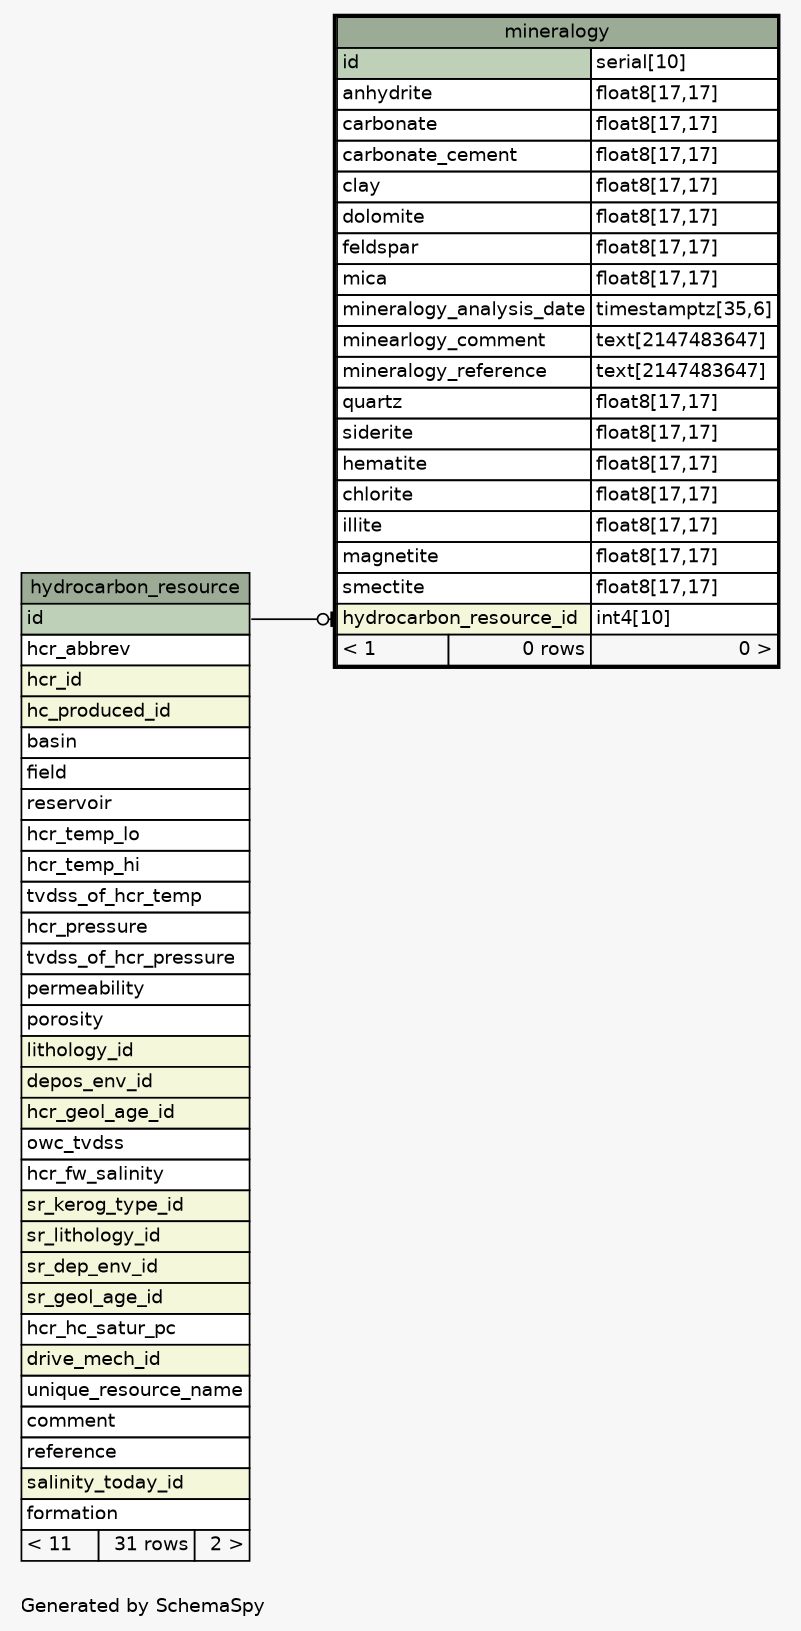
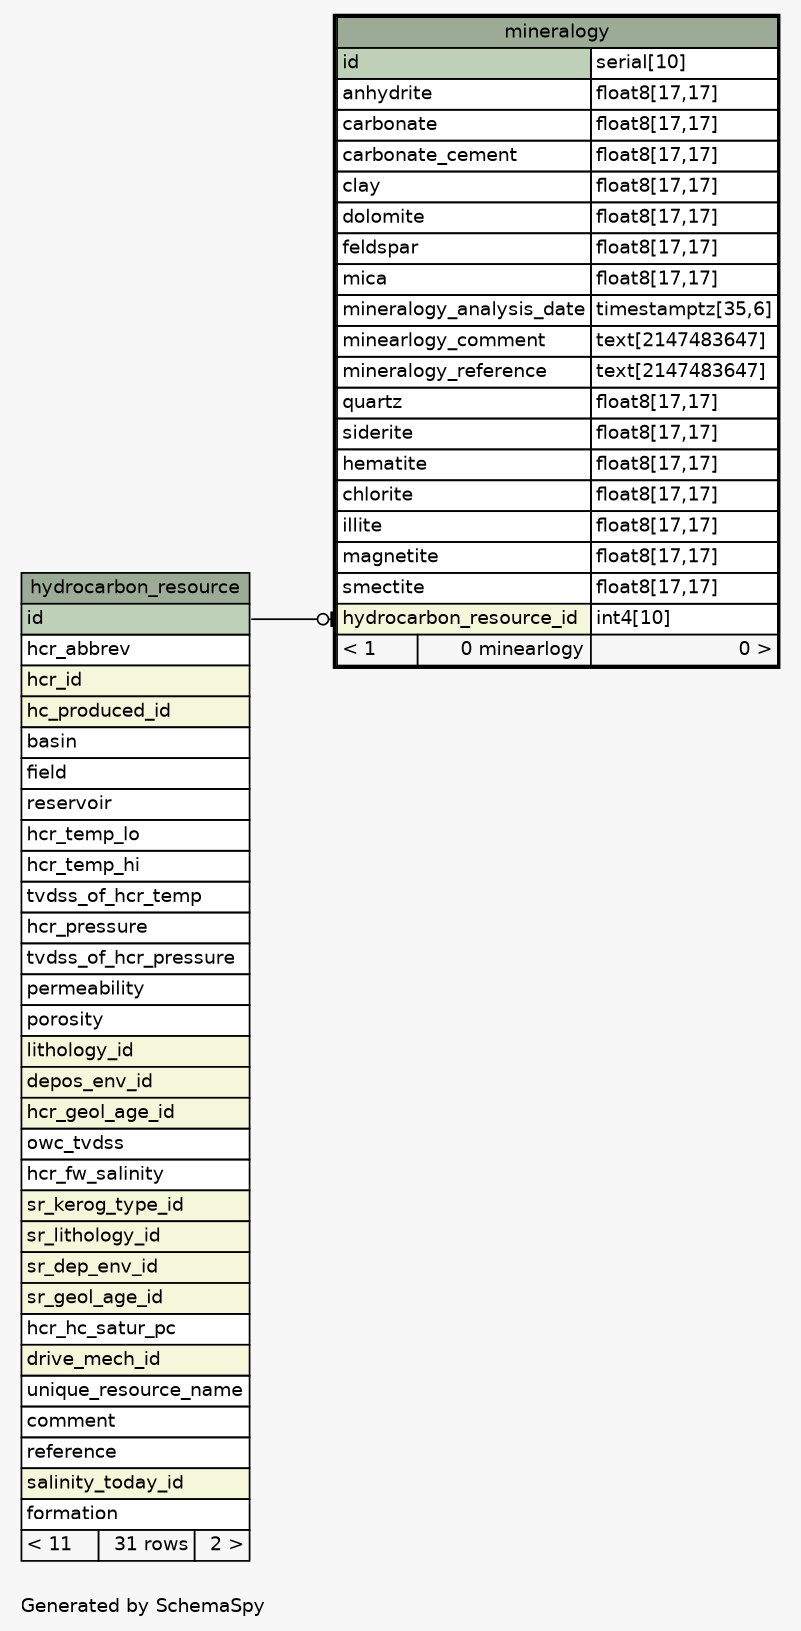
  digraph {
    bgcolor="#f7f7f7"
    fontname=Helvetica
    fontsize=11
    label="\nGenerated by SchemaSpy"
    labeljust=l
    nodesep=0.18
    rankdir=RL
    ranksep=0.46
    node [fontname=Helvetica fontsize=11 shape=plaintext]
-   n1 [label=<     <TABLE BORDER="2" CELLBORDER="1" CELLSPACING="0" BGCOLOR="#ffffff">       <TR><TD COLSPAN="3" BGCOLOR="#9bab96" ALIGN="CENTER">mineralogy</TD></TR>       <TR><TD PORT="id" COLSPAN="2" BGCOLOR="#bed1b8" ALIGN="LEFT">id</TD><TD PORT="id.type" ALIGN="LEFT">serial[10]</TD></TR>       <TR><TD PORT="anhydrite" COLSPAN="2" ALIGN="LEFT">anhydrite</TD><TD PORT="anhydrite.type" ALIGN="LEFT">float8[17,17]</TD></TR>       <TR><TD PORT="carbonate" COLSPAN="2" ALIGN="LEFT">carbonate</TD><TD PORT="carbonate.type" ALIGN="LEFT">float8[17,17]</TD></TR>       <TR><TD PORT="carbonate_cement" COLSPAN="2" ALIGN="LEFT">carbonate_cement</TD><TD PORT="carbonate_cement.type" ALIGN="LEFT">float8[17,17]</TD></TR>       <TR><TD PORT="clay" COLSPAN="2" ALIGN="LEFT">clay</TD><TD PORT="clay.type" ALIGN="LEFT">float8[17,17]</TD></TR>       <TR><TD PORT="dolomite" COLSPAN="2" ALIGN="LEFT">dolomite</TD><TD PORT="dolomite.type" ALIGN="LEFT">float8[17,17]</TD></TR>       <TR><TD PORT="feldspar" COLSPAN="2" ALIGN="LEFT">feldspar</TD><TD PORT="feldspar.type" ALIGN="LEFT">float8[17,17]</TD></TR>       <TR><TD PORT="mica" COLSPAN="2" ALIGN="LEFT">mica</TD><TD PORT="mica.type" ALIGN="LEFT">float8[17,17]</TD></TR>       <TR><TD PORT="mineralogy_analysis_date" COLSPAN="2" ALIGN="LEFT">mineralogy_analysis_date</TD><TD PORT="mineralogy_analysis_date.type" ALIGN="LEFT">timestamptz[35,6]</TD></TR>       <TR><TD PORT="minearlogy_comment" COLSPAN="2" ALIGN="LEFT">minearlogy_comment</TD><TD PORT="minearlogy_comment.type" ALIGN="LEFT">text[2147483647]</TD></TR>       <TR><TD PORT="mineralogy_reference" COLSPAN="2" ALIGN="LEFT">mineralogy_reference</TD><TD PORT="mineralogy_reference.type" ALIGN="LEFT">text[2147483647]</TD></TR>       <TR><TD PORT="quartz" COLSPAN="2" ALIGN="LEFT">quartz</TD><TD PORT="quartz.type" ALIGN="LEFT">float8[17,17]</TD></TR>       <TR><TD PORT="siderite" COLSPAN="2" ALIGN="LEFT">siderite</TD><TD PORT="siderite.type" ALIGN="LEFT">float8[17,17]</TD></TR>       <TR><TD PORT="hematite" COLSPAN="2" ALIGN="LEFT">hematite</TD><TD PORT="hematite.type" ALIGN="LEFT">float8[17,17]</TD></TR>       <TR><TD PORT="chlorite" COLSPAN="2" ALIGN="LEFT">chlorite</TD><TD PORT="chlorite.type" ALIGN="LEFT">float8[17,17]</TD></TR>       <TR><TD PORT="illite" COLSPAN="2" ALIGN="LEFT">illite</TD><TD PORT="illite.type" ALIGN="LEFT">float8[17,17]</TD></TR>       <TR><TD PORT="magnetite" COLSPAN="2" ALIGN="LEFT">magnetite</TD><TD PORT="magnetite.type" ALIGN="LEFT">float8[17,17]</TD></TR>       <TR><TD PORT="smectite" COLSPAN="2" ALIGN="LEFT">smectite</TD><TD PORT="smectite.type" ALIGN="LEFT">float8[17,17]</TD></TR>       <TR><TD PORT="hydrocarbon_resource_id" COLSPAN="2" BGCOLOR="#f4f7da" ALIGN="LEFT">hydrocarbon_resource_id</TD><TD PORT="hydrocarbon_resource_id.type" ALIGN="LEFT">int4[10]</TD></TR>       <TR><TD ALIGN="LEFT" BGCOLOR="#f7f7f7">&lt; 1</TD><TD ALIGN="RIGHT" BGCOLOR="#f7f7f7">0 rows</TD><TD ALIGN="RIGHT" BGCOLOR="#f7f7f7">0 &gt;</TD></TR>     </TABLE>>]
+   n1 [label=<     <TABLE BORDER="2" CELLBORDER="1" CELLSPACING="0" BGCOLOR="#ffffff">       <TR><TD COLSPAN="3" BGCOLOR="#9bab96" ALIGN="CENTER">mineralogy</TD></TR>       <TR><TD PORT="id" COLSPAN="2" BGCOLOR="#bed1b8" ALIGN="LEFT">id</TD><TD PORT="id.type" ALIGN="LEFT">serial[10]</TD></TR>       <TR><TD PORT="anhydrite" COLSPAN="2" ALIGN="LEFT">anhydrite</TD><TD PORT="anhydrite.type" ALIGN="LEFT">float8[17,17]</TD></TR>       <TR><TD PORT="carbonate" COLSPAN="2" ALIGN="LEFT">carbonate</TD><TD PORT="carbonate.type" ALIGN="LEFT">float8[17,17]</TD></TR>       <TR><TD PORT="carbonate_cement" COLSPAN="2" ALIGN="LEFT">carbonate_cement</TD><TD PORT="carbonate_cement.type" ALIGN="LEFT">float8[17,17]</TD></TR>       <TR><TD PORT="clay" COLSPAN="2" ALIGN="LEFT">clay</TD><TD PORT="clay.type" ALIGN="LEFT">float8[17,17]</TD></TR>       <TR><TD PORT="dolomite" COLSPAN="2" ALIGN="LEFT">dolomite</TD><TD PORT="dolomite.type" ALIGN="LEFT">float8[17,17]</TD></TR>       <TR><TD PORT="feldspar" COLSPAN="2" ALIGN="LEFT">feldspar</TD><TD PORT="feldspar.type" ALIGN="LEFT">float8[17,17]</TD></TR>       <TR><TD PORT="mica" COLSPAN="2" ALIGN="LEFT">mica</TD><TD PORT="mica.type" ALIGN="LEFT">float8[17,17]</TD></TR>       <TR><TD PORT="mineralogy_analysis_date" COLSPAN="2" ALIGN="LEFT">mineralogy_analysis_date</TD><TD PORT="mineralogy_analysis_date.type" ALIGN="LEFT">timestamptz[35,6]</TD></TR>       <TR><TD PORT="minearlogy_comment" COLSPAN="2" ALIGN="LEFT">minearlogy_comment</TD><TD PORT="minearlogy_comment.type" ALIGN="LEFT">text[2147483647]</TD></TR>       <TR><TD PORT="mineralogy_reference" COLSPAN="2" ALIGN="LEFT">mineralogy_reference</TD><TD PORT="mineralogy_reference.type" ALIGN="LEFT">text[2147483647]</TD></TR>       <TR><TD PORT="quartz" COLSPAN="2" ALIGN="LEFT">quartz</TD><TD PORT="quartz.type" ALIGN="LEFT">float8[17,17]</TD></TR>       <TR><TD PORT="siderite" COLSPAN="2" ALIGN="LEFT">siderite</TD><TD PORT="siderite.type" ALIGN="LEFT">float8[17,17]</TD></TR>       <TR><TD PORT="hematite" COLSPAN="2" ALIGN="LEFT">hematite</TD><TD PORT="hematite.type" ALIGN="LEFT">float8[17,17]</TD></TR>       <TR><TD PORT="chlorite" COLSPAN="2" ALIGN="LEFT">chlorite</TD><TD PORT="chlorite.type" ALIGN="LEFT">float8[17,17]</TD></TR>       <TR><TD PORT="illite" COLSPAN="2" ALIGN="LEFT">illite</TD><TD PORT="illite.type" ALIGN="LEFT">float8[17,17]</TD></TR>       <TR><TD PORT="magnetite" COLSPAN="2" ALIGN="LEFT">magnetite</TD><TD PORT="magnetite.type" ALIGN="LEFT">float8[17,17]</TD></TR>       <TR><TD PORT="smectite" COLSPAN="2" ALIGN="LEFT">smectite</TD><TD PORT="smectite.type" ALIGN="LEFT">float8[17,17]</TD></TR>       <TR><TD PORT="hydrocarbon_resource_id" COLSPAN="2" BGCOLOR="#f4f7da" ALIGN="LEFT">hydrocarbon_resource_id</TD><TD PORT="hydrocarbon_resource_id.type" ALIGN="LEFT">int4[10]</TD></TR>       <TR><TD ALIGN="LEFT" BGCOLOR="#f7f7f7">&lt; 1</TD><TD ALIGN="RIGHT" BGCOLOR="#f7f7f7">0 minearlogy</TD><TD ALIGN="RIGHT" BGCOLOR="#f7f7f7">0 &gt;</TD></TR>     </TABLE>>]
    n2 [label=<     <TABLE BORDER="0" CELLBORDER="1" CELLSPACING="0" BGCOLOR="#ffffff">       <TR><TD COLSPAN="3" BGCOLOR="#9bab96" ALIGN="CENTER">hydrocarbon_resource</TD></TR>       <TR><TD PORT="id" COLSPAN="3" BGCOLOR="#bed1b8" ALIGN="LEFT">id</TD></TR>       <TR><TD PORT="hcr_abbrev" COLSPAN="3" ALIGN="LEFT">hcr_abbrev</TD></TR>       <TR><TD PORT="hcr_id" COLSPAN="3" BGCOLOR="#f4f7da" ALIGN="LEFT">hcr_id</TD></TR>       <TR><TD PORT="hc_produced_id" COLSPAN="3" BGCOLOR="#f4f7da" ALIGN="LEFT">hc_produced_id</TD></TR>       <TR><TD PORT="basin" COLSPAN="3" ALIGN="LEFT">basin</TD></TR>       <TR><TD PORT="field" COLSPAN="3" ALIGN="LEFT">field</TD></TR>       <TR><TD PORT="reservoir" COLSPAN="3" ALIGN="LEFT">reservoir</TD></TR>       <TR><TD PORT="hcr_temp_lo" COLSPAN="3" ALIGN="LEFT">hcr_temp_lo</TD></TR>       <TR><TD PORT="hcr_temp_hi" COLSPAN="3" ALIGN="LEFT">hcr_temp_hi</TD></TR>       <TR><TD PORT="tvdss_of_hcr_temp" COLSPAN="3" ALIGN="LEFT">tvdss_of_hcr_temp</TD></TR>       <TR><TD PORT="hcr_pressure" COLSPAN="3" ALIGN="LEFT">hcr_pressure</TD></TR>       <TR><TD PORT="tvdss_of_hcr_pressure" COLSPAN="3" ALIGN="LEFT">tvdss_of_hcr_pressure</TD></TR>       <TR><TD PORT="permeability" COLSPAN="3" ALIGN="LEFT">permeability</TD></TR>       <TR><TD PORT="porosity" COLSPAN="3" ALIGN="LEFT">porosity</TD></TR>       <TR><TD PORT="lithology_id" COLSPAN="3" BGCOLOR="#f4f7da" ALIGN="LEFT">lithology_id</TD></TR>       <TR><TD PORT="depos_env_id" COLSPAN="3" BGCOLOR="#f4f7da" ALIGN="LEFT">depos_env_id</TD></TR>       <TR><TD PORT="hcr_geol_age_id" COLSPAN="3" BGCOLOR="#f4f7da" ALIGN="LEFT">hcr_geol_age_id</TD></TR>       <TR><TD PORT="owc_tvdss" COLSPAN="3" ALIGN="LEFT">owc_tvdss</TD></TR>       <TR><TD PORT="hcr_fw_salinity" COLSPAN="3" ALIGN="LEFT">hcr_fw_salinity</TD></TR>       <TR><TD PORT="sr_kerog_type_id" COLSPAN="3" BGCOLOR="#f4f7da" ALIGN="LEFT">sr_kerog_type_id</TD></TR>       <TR><TD PORT="sr_lithology_id" COLSPAN="3" BGCOLOR="#f4f7da" ALIGN="LEFT">sr_lithology_id</TD></TR>       <TR><TD PORT="sr_dep_env_id" COLSPAN="3" BGCOLOR="#f4f7da" ALIGN="LEFT">sr_dep_env_id</TD></TR>       <TR><TD PORT="sr_geol_age_id" COLSPAN="3" BGCOLOR="#f4f7da" ALIGN="LEFT">sr_geol_age_id</TD></TR>       <TR><TD PORT="hcr_hc_satur_pc" COLSPAN="3" ALIGN="LEFT">hcr_hc_satur_pc</TD></TR>       <TR><TD PORT="drive_mech_id" COLSPAN="3" BGCOLOR="#f4f7da" ALIGN="LEFT">drive_mech_id</TD></TR>       <TR><TD PORT="unique_resource_name" COLSPAN="3" ALIGN="LEFT">unique_resource_name</TD></TR>       <TR><TD PORT="comment" COLSPAN="3" ALIGN="LEFT">comment</TD></TR>       <TR><TD PORT="reference" COLSPAN="3" ALIGN="LEFT">reference</TD></TR>       <TR><TD PORT="salinity_today_id" COLSPAN="3" BGCOLOR="#f4f7da" ALIGN="LEFT">salinity_today_id</TD></TR>       <TR><TD PORT="formation" COLSPAN="3" ALIGN="LEFT">formation</TD></TR>       <TR><TD ALIGN="LEFT" BGCOLOR="#f7f7f7">&lt; 11</TD><TD ALIGN="RIGHT" BGCOLOR="#f7f7f7">31 rows</TD><TD ALIGN="RIGHT" BGCOLOR="#f7f7f7">2 &gt;</TD></TR>     </TABLE>>]
    n1 -> n2 [arrowhead=none arrowsize=0.8 arrowtail=teeodot dir=back headport="id:e" tailport="hydrocarbon_resource_id:w"]
  }
